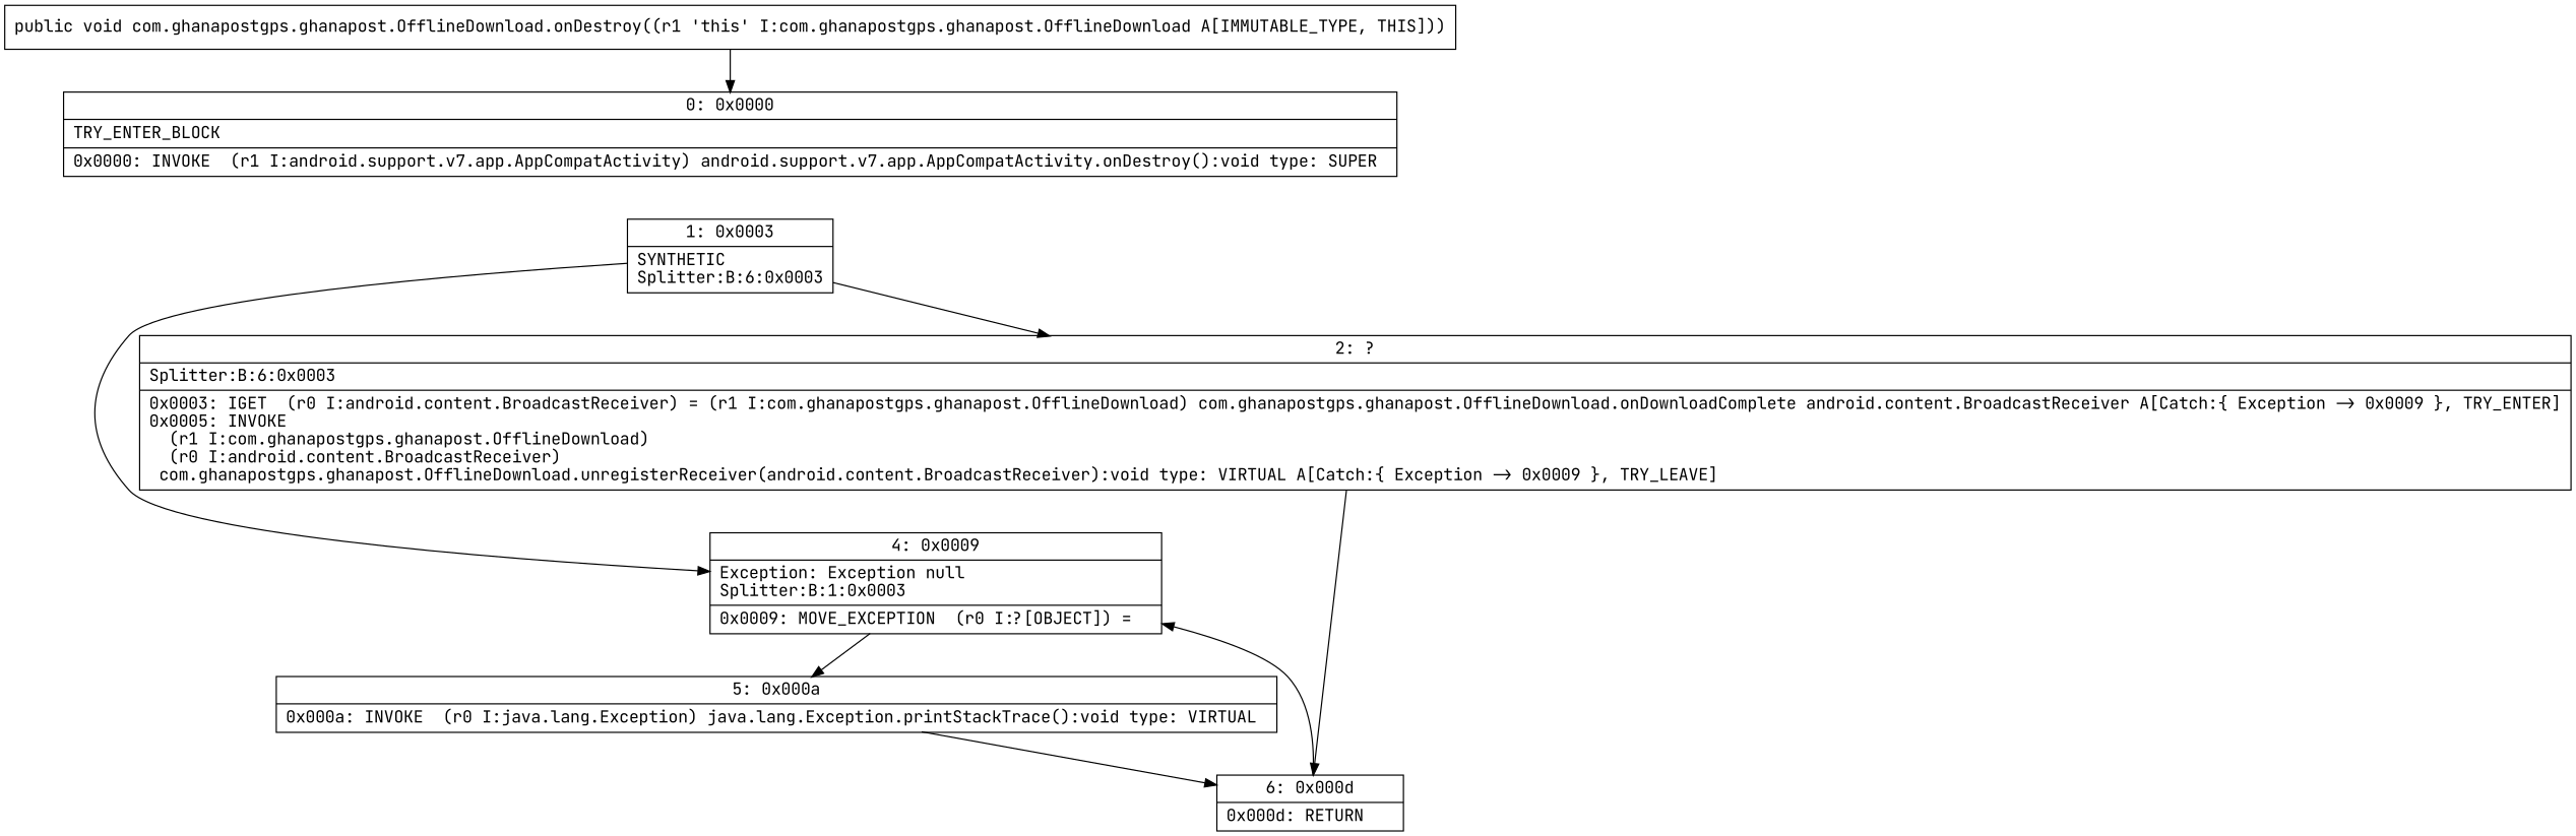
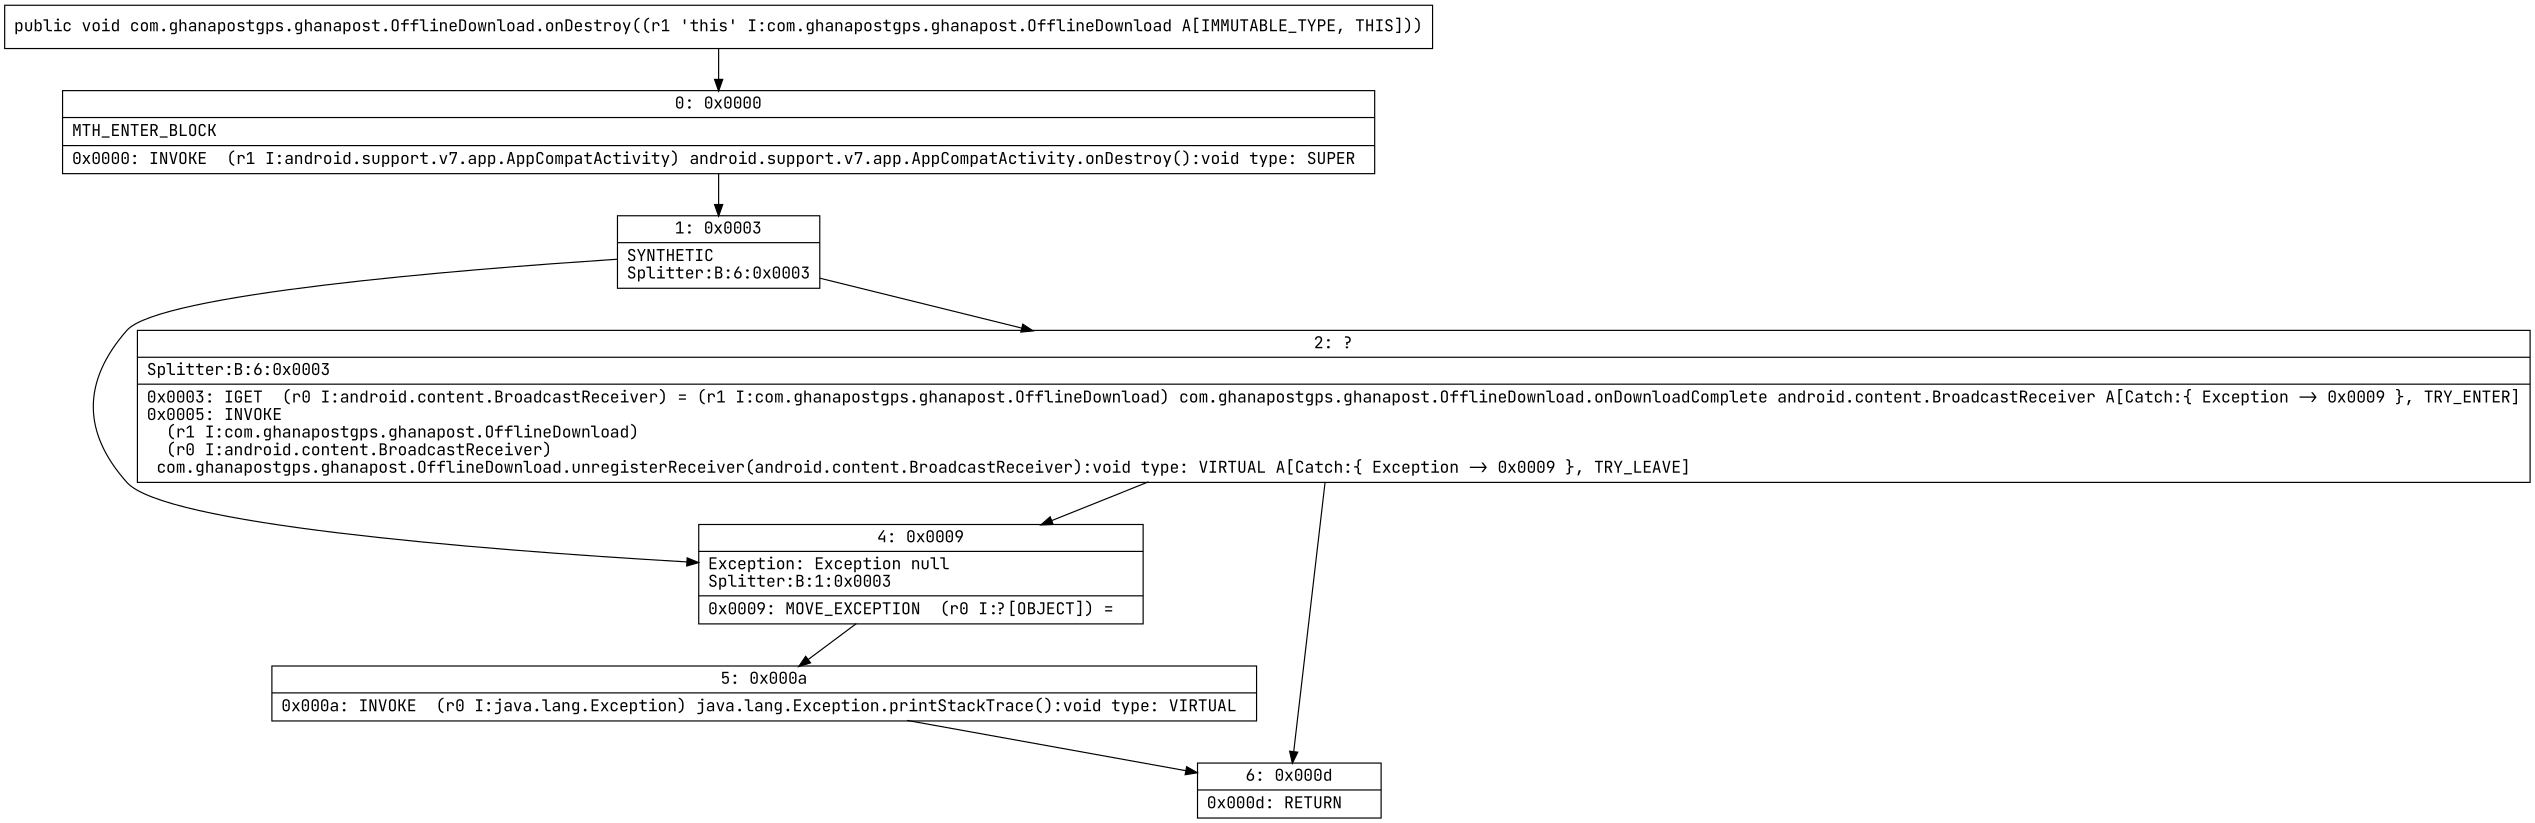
  digraph {
    fontname="JetBrains Mono"
    node [fontname="JetBrains Mono" shape=record]
    edge [fontname="JetBrains Mono"]
-   n1 [label="{0\:\ 0x0000|TRY_ENTER_BLOCK\l|0x0000: INVOKE  (r1 I:android.support.v7.app.AppCompatActivity) android.support.v7.app.AppCompatActivity.onDestroy():void type: SUPER \l}"]
+   n1 [label="{0\:\ 0x0000|MTH_ENTER_BLOCK\l|0x0000: INVOKE  (r1 I:android.support.v7.app.AppCompatActivity) android.support.v7.app.AppCompatActivity.onDestroy():void type: SUPER \l}"]
    n2 [label="{1\:\ 0x0003|SYNTHETIC\lSplitter:B:6:0x0003\l}"]
    n3 [label="{2\:\ ?|Splitter:B:6:0x0003\l|0x0003: IGET  (r0 I:android.content.BroadcastReceiver) = (r1 I:com.ghanapostgps.ghanapost.OfflineDownload) com.ghanapostgps.ghanapost.OfflineDownload.onDownloadComplete android.content.BroadcastReceiver A[Catch:\{ Exception \-\> 0x0009 \}, TRY_ENTER]\l0x0005: INVOKE  \l  (r1 I:com.ghanapostgps.ghanapost.OfflineDownload)\l  (r0 I:android.content.BroadcastReceiver)\l com.ghanapostgps.ghanapost.OfflineDownload.unregisterReceiver(android.content.BroadcastReceiver):void type: VIRTUAL A[Catch:\{ Exception \-\> 0x0009 \}, TRY_LEAVE]\l}"]
    n4 [label="{4\:\ 0x0009|Exception: Exception null\lSplitter:B:1:0x0003\l|0x0009: MOVE_EXCEPTION  (r0 I:?[OBJECT]) =  \l}"]
    n5 [label="{6\:\ 0x000d|0x000d: RETURN   \l}"]
    n6 [label="{5\:\ 0x000a|0x000a: INVOKE  (r0 I:java.lang.Exception) java.lang.Exception.printStackTrace():void type: VIRTUAL \l}"]
    n7 [label="{public void com.ghanapostgps.ghanapost.OfflineDownload.onDestroy((r1 'this' I:com.ghanapostgps.ghanapost.OfflineDownload A[IMMUTABLE_TYPE, THIS])) }"]
+   n1 -> n2
    n2 -> n3
    n2 -> n4
-   n5 -> n4
+   n3 -> n4
    n3 -> n5
    n4 -> n6
    n6 -> n5
    n7 -> n1
  }
